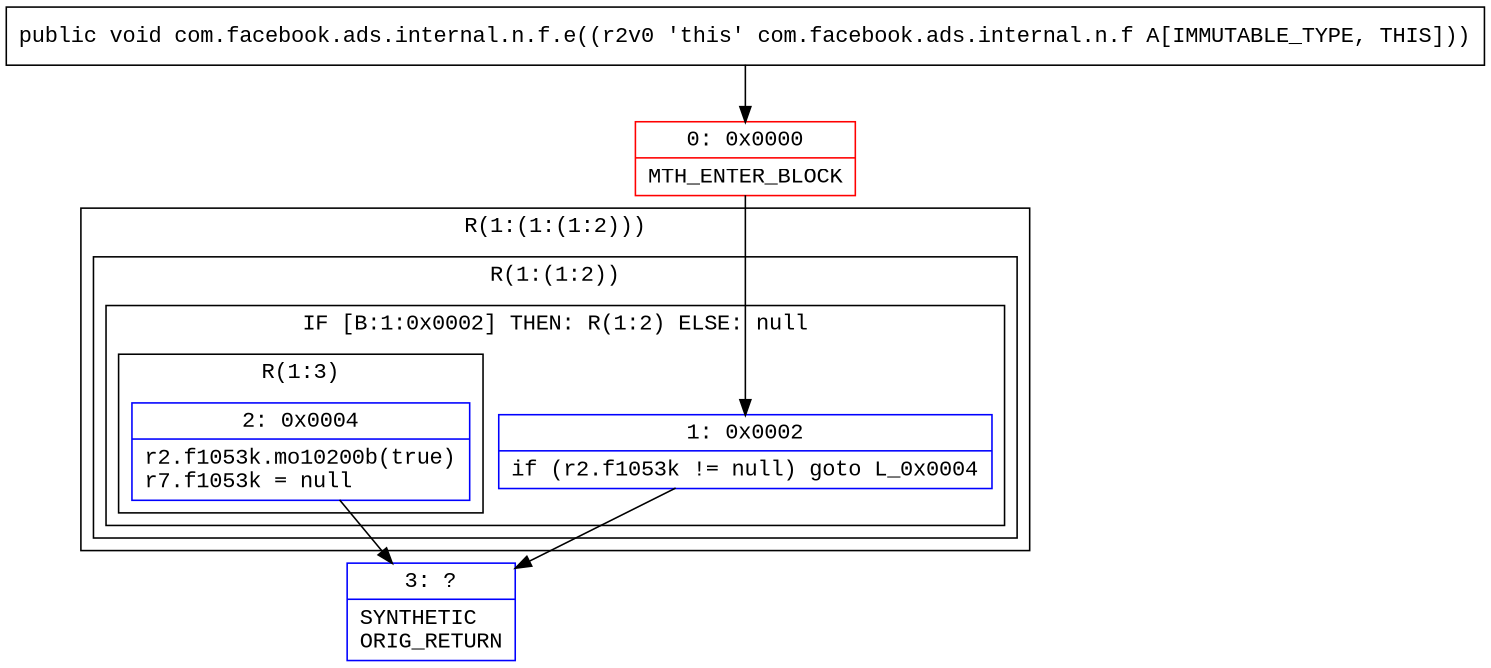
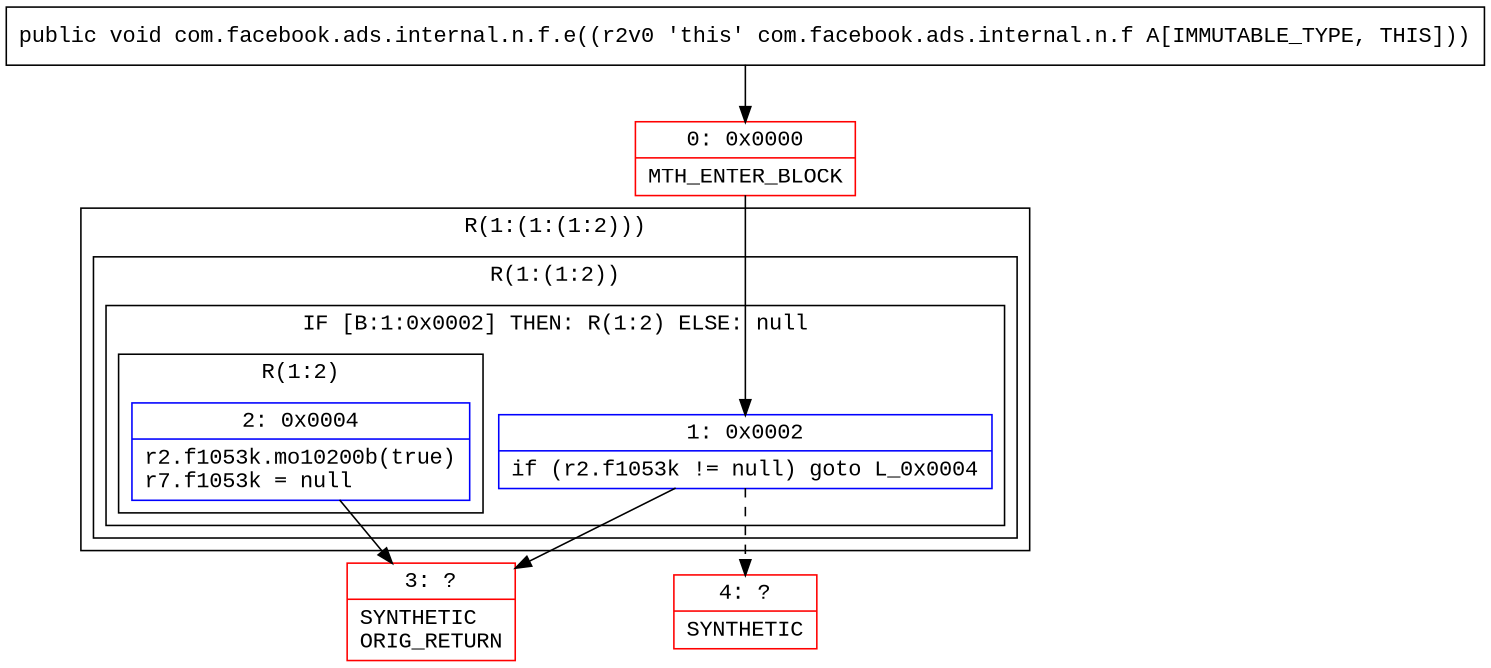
  digraph {
    fontname="Liberation Mono"
    node [color=red fontname="Liberation Mono" shape=record]
    edge [fontname="Liberation Mono"]
    n1 [color=blue label="{2\:\ 0x0004|r2.f1053k.mo10200b(true)\lr7.f1053k = null\l}"]
    n2 [color=blue label="{1\:\ 0x0002|if (r2.f1053k != null) goto L_0x0004\l}"]
-   n3 [color=blue label="{3\:\ ?|SYNTHETIC\lORIG_RETURN\l}"]
+   n3 [label="{3\:\ ?|SYNTHETIC\lORIG_RETURN\l}"]
+   n4 [label="{4\:\ ?|SYNTHETIC\l}"]
    n5 [label="{0\:\ 0x0000|MTH_ENTER_BLOCK\l}"]
    n6 [label="{public void com.facebook.ads.internal.n.f.e((r2v0 'this' com.facebook.ads.internal.n.f A[IMMUTABLE_TYPE, THIS])) }" color=""]
    subgraph cluster_1 {
      label="R(1:(1:(1:2)))"
      subgraph cluster_2 {
        label="R(1:(1:2))"
        subgraph cluster_3 {
          label="IF [B:1:0x0002] THEN: R(1:2) ELSE: null"
          n2
          subgraph cluster_4 {
-           label="R(1:3)"
+           label="R(1:2)"
            n1
          }
        }
      }
    }
    n1 -> n3
    n2 -> n3
+   n2 -> n4 [style=dashed]
    n5 -> n2
    n6 -> n5
  }
